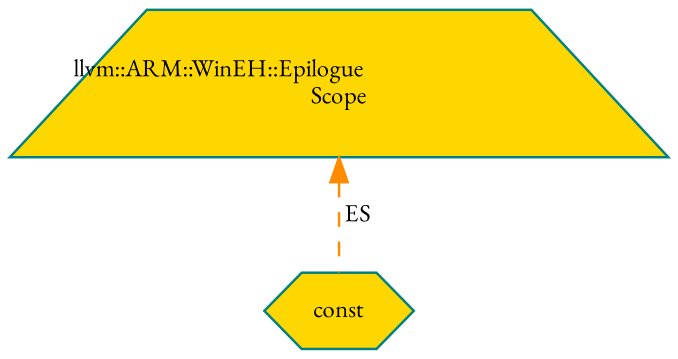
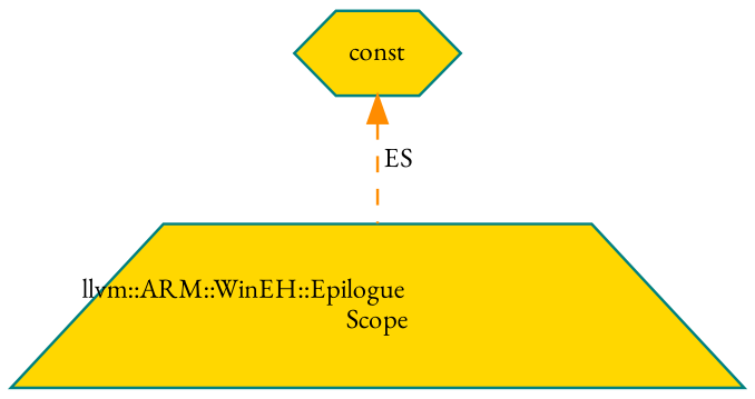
  digraph {
    fontname="EB Garamond"
    node [color=teal fillcolor=gold fontname="EB Garamond" fontsize=10 style=filled]
    n1 [fontcolor=black height=0.2 label="llvm::ARM::WinEH::Epilogue\lScope" shape=trapezium width=0.4]
    n2 [height=0.2 label=const shape=hexagon width=0.4]
-   n1 -> n2 [color=darkorange dir=back fontname="EB Garamond" fontsize=10 label=" ES" labelfontname=Helvetica labelfontsize=10 style=dashed]
+   n2 -> n1 [color=darkorange dir=back fontname="EB Garamond" fontsize=10 label=" ES" labelfontname=Helvetica labelfontsize=10 style=dashed]
  }
